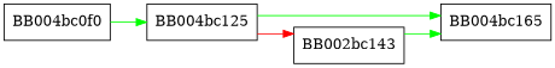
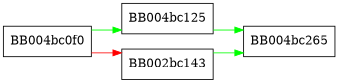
  digraph {
    rankdir=LR
    splines=ortho
    node [shape=box]
    edge [color=green]
    BB004bc0f0
    BB004bc125
-   BB004bc165
+   BB004bc165 [label=BB004bc265]
    n4 [label=BB002bc143]
    BB004bc0f0 -> BB004bc125
    BB004bc125 -> BB004bc165
-   BB004bc125 -> n4 [color=red]
+   BB004bc0f0 -> n4 [color=red]
    n4 -> BB004bc165
  }
